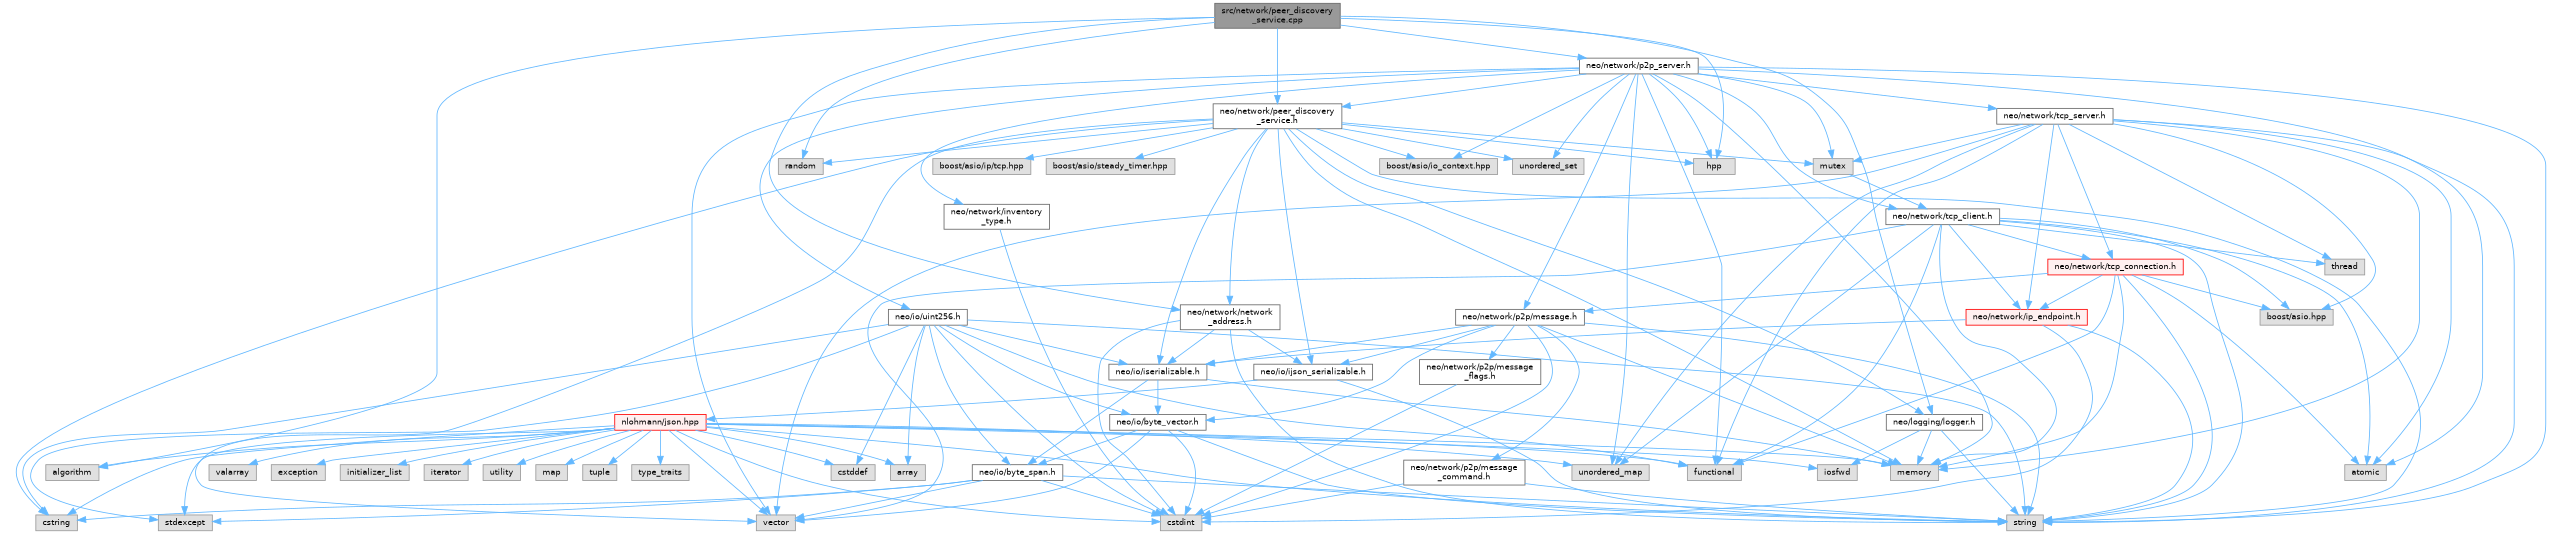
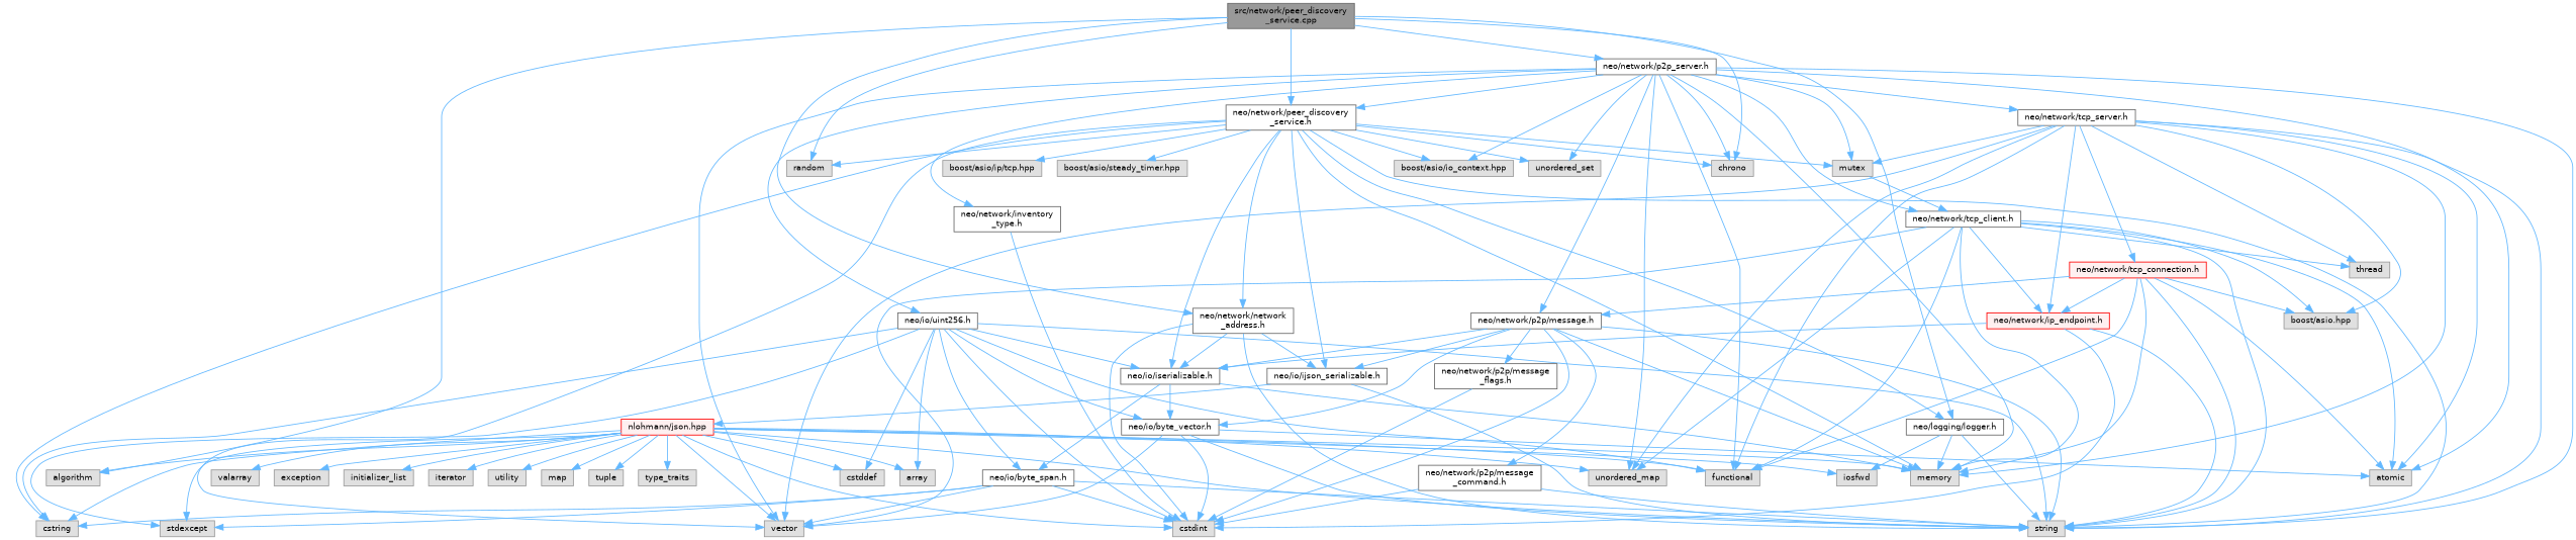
  digraph {
    node [color=grey60 fillcolor="#E0E0E0" fontname=Helvetica fontsize=10 shape=box style=filled]
    edge [color=steelblue1 fontname=Helvetica fontsize=10 labelfontname=Helvetica labelfontsize=10 style=solid]
    n1 [color=gray40 fillcolor=grey60 fontcolor=black height=0.2 label="src/network/peer_discovery\l_service.cpp" width=0.4]
    n2 [color=grey40 fillcolor=white height=0.2 label="neo/logging/logger.h" width=0.4]
    n3 [color=grey40 fillcolor=white height=0.2 label="neo/network/network\l_address.h" width=0.4]
    n4 [height=0.2 label=algorithm width=0.4]
    n5 [color=grey40 fillcolor=white height=0.2 label="neo/network/p2p_server.h" width=0.4]
    n6 [color=grey40 fillcolor=white height=0.2 label="neo/network/peer_discovery\l_service.h" width=0.4]
-   n7 [height=0.2 label=hpp width=0.4]
+   n7 [height=0.2 label=chrono width=0.4]
    n8 [height=0.2 label=random width=0.4]
    n9 [height=0.2 label=iosfwd width=0.4]
    n10 [height=0.2 label=memory width=0.4]
    n11 [height=0.2 label=string width=0.4]
    n12 [color=grey40 fillcolor=white height=0.2 label="neo/io/ijson_serializable.h" width=0.4]
    n13 [height=0.2 label=cstdint width=0.4]
    n14 [color=grey40 fillcolor=white height=0.2 label="neo/io/iserializable.h" width=0.4]
    n15 [height=0.2 label=functional width=0.4]
    n16 [height=0.2 label=vector width=0.4]
    n17 [height=0.2 label=unordered_map width=0.4]
    n18 [color=grey40 fillcolor=white height=0.2 label="neo/io/uint256.h" width=0.4]
    n19 [color=grey40 fillcolor=white height=0.2 label="neo/network/inventory\l_type.h" width=0.4]
    n20 [color=grey40 fillcolor=white height=0.2 label="neo/network/p2p/message.h" width=0.4]
    n21 [height=0.2 label="boost/asio/io_context.hpp" width=0.4]
    n22 [height=0.2 label=mutex width=0.4]
    n23 [height=0.2 label=unordered_set width=0.4]
    n24 [color=grey40 fillcolor=white height=0.2 label="neo/network/tcp_client.h" width=0.4]
    n25 [height=0.2 label=atomic width=0.4]
    n26 [color=grey40 fillcolor=white height=0.2 label="neo/network/tcp_server.h" width=0.4]
    n27 [height=0.2 label=cstring width=0.4]
    n28 [height=0.2 label="boost/asio/ip/tcp.hpp" width=0.4]
    n29 [height=0.2 label="boost/asio/steady_timer.hpp" width=0.4]
    n30 [color=red fillcolor="#FFF0F0" height=0.2 label="nlohmann/json.hpp" width=0.4]
    n31 [color=grey40 fillcolor=white height=0.2 label="neo/io/byte_span.h" width=0.4]
    n32 [color=grey40 fillcolor=white height=0.2 label="neo/io/byte_vector.h" width=0.4]
    n33 [height=0.2 label=cstddef width=0.4]
    n34 [height=0.2 label=initializer_list width=0.4]
    n35 [height=0.2 label=iterator width=0.4]
    n36 [height=0.2 label=utility width=0.4]
    n37 [height=0.2 label=array width=0.4]
    n38 [height=0.2 label=map width=0.4]
    n39 [height=0.2 label=tuple width=0.4]
    n40 [height=0.2 label=type_traits width=0.4]
    n41 [height=0.2 label=valarray width=0.4]
    n42 [height=0.2 label=exception width=0.4]
    n43 [height=0.2 label=stdexcept width=0.4]
    n44 [color=grey40 fillcolor=white height=0.2 label="neo/network/p2p/message\l_command.h" width=0.4]
    n45 [color=grey40 fillcolor=white height=0.2 label="neo/network/p2p/message\l_flags.h" width=0.4]
    n46 [color=red fillcolor="#FFF0F0" height=0.2 label="neo/network/ip_endpoint.h" width=0.4]
    n47 [color=red fillcolor="#FFF0F0" height=0.2 label="neo/network/tcp_connection.h" width=0.4]
    n48 [height=0.2 label="boost/asio.hpp" width=0.4]
    n49 [height=0.2 label=thread width=0.4]
    n1 -> n2
    n1 -> n3
    n1 -> n4
    n1 -> n5
    n1 -> n6
    n1 -> n7
    n1 -> n8
    n2 -> n9
    n2 -> n10
    n2 -> n11
    n3 -> n11
    n3 -> n12
    n3 -> n13
    n3 -> n14
    n5 -> n6
    n5 -> n7
    n5 -> n10
    n5 -> n11
    n5 -> n15
    n5 -> n16
    n5 -> n17
    n5 -> n18
    n5 -> n19
    n5 -> n20
    n5 -> n21
    n5 -> n22
    n5 -> n23
    n5 -> n24
    n5 -> n25
    n5 -> n26
    n6 -> n2
    n6 -> n3
    n6 -> n7
    n6 -> n8
    n6 -> n10
    n6 -> n11
    n6 -> n12
    n6 -> n14
    n6 -> n16
    n6 -> n21
    n6 -> n22
    n6 -> n23
    n6 -> n27
    n6 -> n28
    n6 -> n29
    n12 -> n11
    n12 -> n30
    n14 -> n10
    n14 -> n31
    n14 -> n32
    n18 -> n11
    n18 -> n13
    n18 -> n14
    n18 -> n15
    n18 -> n27
    n18 -> n31
    n18 -> n32
    n18 -> n33
    n18 -> n37
    n18 -> n43
    n19 -> n13
    n20 -> n10
    n20 -> n11
    n20 -> n12
    n20 -> n13
    n20 -> n14
    n20 -> n32
    n20 -> n44
    n20 -> n45
    n22 -> n24
    n24 -> n10
    n24 -> n11
    n24 -> n15
    n24 -> n16
    n24 -> n17
    n24 -> n25
    n24 -> n46
-   n24 -> n47
    n24 -> n48
    n24 -> n49
    n26 -> n10
    n26 -> n11
    n26 -> n15
    n26 -> n16
    n26 -> n17
    n26 -> n22
    n26 -> n25
    n26 -> n46
    n26 -> n47
    n26 -> n48
    n26 -> n49
    n30 -> n4
    n30 -> n9
    n30 -> n10
    n30 -> n11
    n30 -> n13
    n30 -> n15
    n30 -> n16
    n30 -> n17
    n30 -> n27
    n30 -> n33
    n30 -> n34
    n30 -> n35
    n30 -> n36
    n30 -> n37
    n30 -> n38
    n30 -> n39
    n30 -> n40
    n30 -> n41
    n30 -> n42
    n30 -> n43
    n31 -> n11
    n31 -> n13
    n31 -> n16
    n31 -> n27
    n31 -> n43
    n32 -> n11
    n32 -> n13
    n32 -> n16
-   n32 -> n31
+   n32 -> n25
    n44 -> n11
    n44 -> n13
    n45 -> n13
    n46 -> n11
    n46 -> n13
    n46 -> n14
    n47 -> n10
    n47 -> n11
    n47 -> n15
    n47 -> n20
    n47 -> n25
    n47 -> n46
    n47 -> n48
  }
